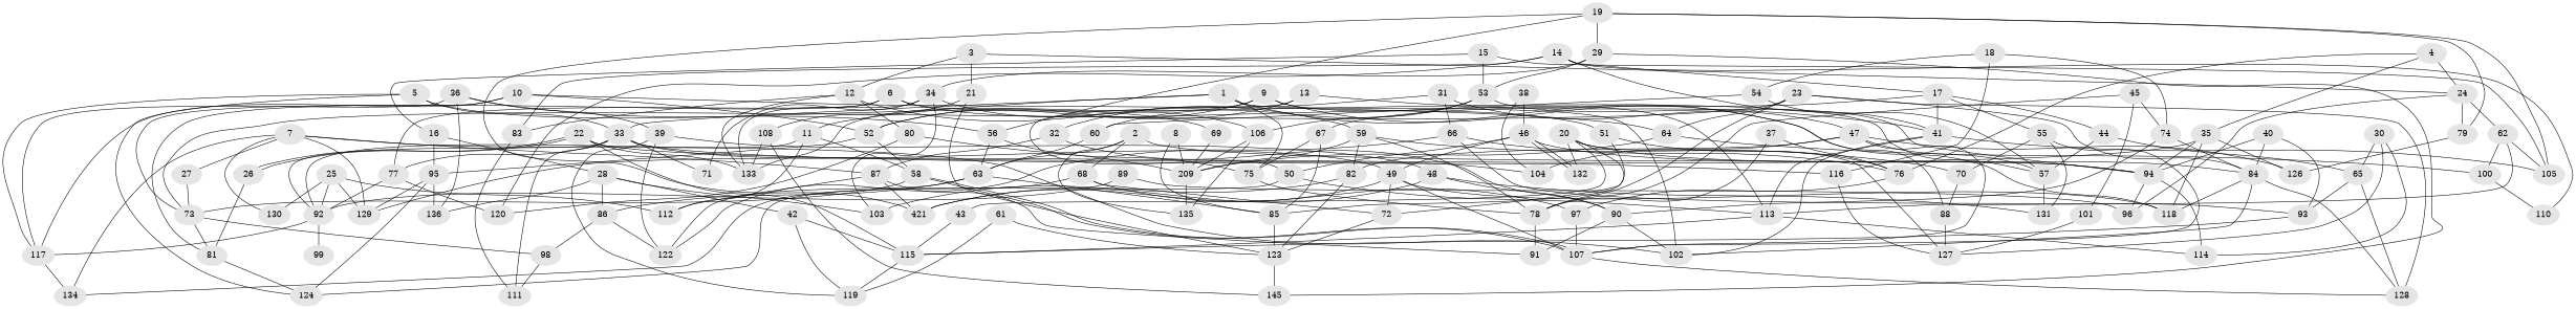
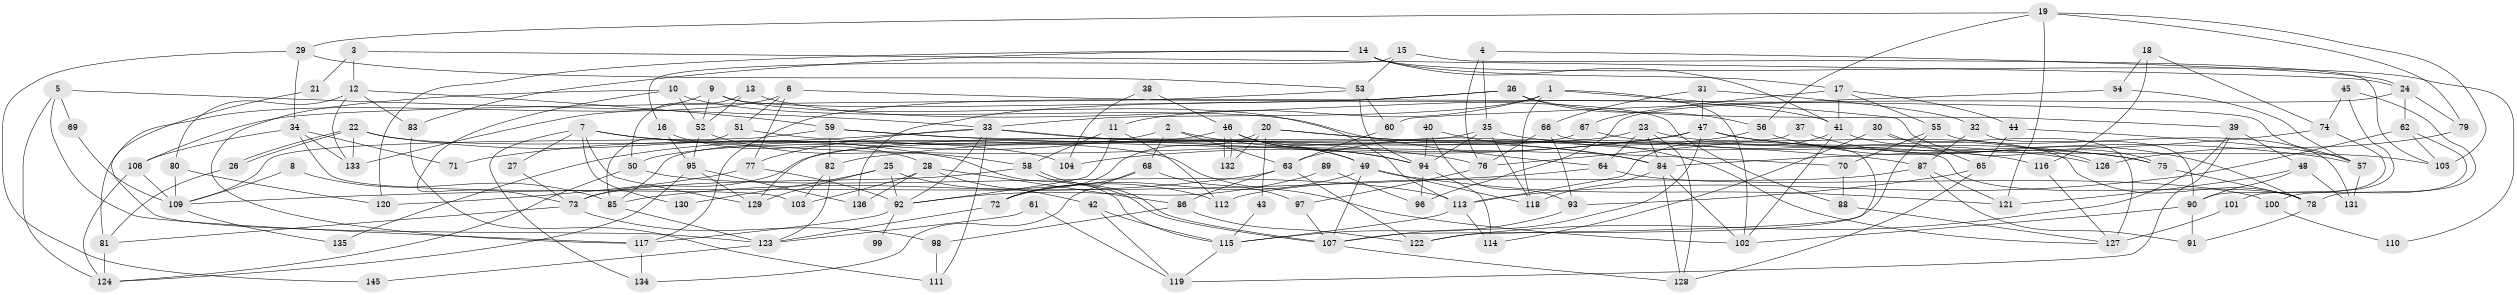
  graph {
    node [color=gray90 style=filled]
    1
    11
    33
    75
    102
    118
    58
    92
    112
    77
    116
    49
    71
    111
    78
    2
    63
    68
    94
    135
    85
    86
    122
    134
    72
    97
    96
    114
    3
    12
    21
    24
    133
    59
    80
    83
-   108
    123
    79
    62
    106
    124
-   109 [label=209]
+   109
    4
    35
    76
    129
    126
    5
    69
    117
    6
    51
    57
    81
    131
    120
    7
    27
    87
    130
    73
-   121 [label=421]
+   121
    91
    8
    9
    52
    88
    113
    95
    127
    115
    10
    64
    100
    98
    107
    99
    82
    70
    13
    41
    50
    105
    14
    17
    110
    44
    55
    67
    15
    16
    53
    28
    60
    42
    103
    136
    65
    18
    54
    74
    84
    90
    19
    29
    56
    34
    n109 [label=145]
    20
    43
    132
    128
    22
    26
    104
    119
    23
    25
    30
    93
    31
    32
    47
    66
    36
    39
    48
    37
    38
    46
    40
    45
    101
    61
    89
    1 -- 11
    1 -- 33
    1 -- 75
    1 -- 102
    1 -- 118
    11 -- 58
    11 -- 92
    11 -- 112
    33 -- 92
    33 -- 77
    33 -- 116
    33 -- 49
    33 -- 71
    33 -- 111
    75 -- 78
    58 -- 73
    58 -- 107
    58 -- 107
    92 -- 117
    92 -- 99
    77 -- 92
    77 -- 120
    116 -- 127
    49 -- 118
    49 -- 72
    49 -- 121
    49 -- 107
    78 -- 91
    2 -- 63
    2 -- 68
    2 -- 94
    2 -- 135
    63 -- 85
    63 -- 86
    63 -- 122
    68 -- 134
    68 -- 72
    68 -- 97
    94 -- 96
    94 -- 114
    85 -- 123
    86 -- 122
    86 -- 98
    72 -- 123
    97 -- 107
    3 -- 12
    3 -- 21
    3 -- 24
    12 -- 133
    12 -- 59
    12 -- 80
    12 -- 83
-   21 -- 108
    21 -- 123
    24 -- 96
    24 -- 79
    24 -- 62
    59 -- 78
    59 -- 109
    59 -- 82
    59 -- 70
    80 -- 109
    80 -- 120
    83 -- 111
-   108 -- 133
-   108 -- n109
    123 -- n109
    79 -- 126
    62 -- 113
    62 -- 100
    62 -- 105
-   106 -- 135
+   106 -- 124
    106 -- 109
    109 -- 135
    4 -- 24
    4 -- 35
    4 -- 76
    35 -- 118
    35 -- 94
    35 -- 129
    35 -- 126
    76 -- 97
    5 -- 33
    5 -- 124
    5 -- 69
    5 -- 117
    69 -- 109
    117 -- 134
    6 -- 77
    6 -- 51
    6 -- 57
    6 -- 81
    51 -- 85
    51 -- 76
    57 -- 131
    81 -- 124
    7 -- 102
    7 -- 134
    7 -- 129
    7 -- 27
    7 -- 87
    7 -- 130
    27 -- 73
    87 -- 112
    87 -- 121
    87 -- 91
    73 -- 81
    73 -- 98
    8 -- 85
    8 -- 109
    9 -- 133
    9 -- 52
    9 -- 88
    9 -- 113
    52 -- 58
    52 -- 95
    88 -- 127
    113 -- 114
    113 -- 115
    95 -- 124
    95 -- 129
    95 -- 136
    115 -- 119
    10 -- 117
    10 -- 73
    10 -- 52
    10 -- 64
    64 -- 109
    64 -- 100
    100 -- 110
    98 -- 111
    107 -- 128
    82 -- 123
    82 -- 103
    70 -- 88
    13 -- 52
    13 -- 41
    13 -- 50
    41 -- 102
    41 -- 113
    41 -- 105
    50 -- 124
    50 -- 113
    14 -- 83
    14 -- 120
    14 -- 41
    14 -- 17
    14 -- 110
    17 -- 41
    17 -- 44
    17 -- 55
    17 -- 67
    44 -- 57
    44 -- 65
    55 -- 131
    55 -- 107
    55 -- 70
    67 -- 75
    67 -- 85
    15 -- 105
    15 -- 16
    15 -- 53
    16 -- 95
    16 -- 28
    53 -- 94
    53 -- 106
    53 -- 60
    28 -- 86
    28 -- 42
    28 -- 103
    28 -- 136
    60 -- 63
    42 -- 115
    42 -- 119
    65 -- 128
    65 -- 93
    18 -- 116
    18 -- 54
    18 -- 74
    54 -- 57
    54 -- 60
    74 -- 84
    74 -- 90
    84 -- 102
    84 -- 118
    84 -- 128
    90 -- 102
    90 -- 91
    19 -- 79
    19 -- 121
    19 -- 105
    19 -- 29
    19 -- 56
    29 -- 53
    29 -- 34
    29 -- n109
    56 -- 75
    56 -- 63
    34 -- 71
    34 -- 133
    34 -- 106
    34 -- 103
    20 -- 72
    20 -- 127
    20 -- 84
    20 -- 43
    20 -- 132
    43 -- 115
    22 -- 133
    22 -- 115
    22 -- 26
    22 -- 26
    22 -- 104
    26 -- 81
    23 -- 78
    23 -- 73
    23 -- 64
    23 -- 84
    23 -- 128
    25 -- 92
    25 -- 112
    25 -- 129
    25 -- 130
    30 -- 114
    30 -- 127
    30 -- 65
    93 -- 115
    31 -- 32
    31 -- 47
    31 -- 66
    32 -- 87
    32 -- 90
    47 -- 126
    47 -- 57
    47 -- 107
    47 -- 82
    47 -- 104
    66 -- 122
    66 -- 76
    66 -- 93
    36 -- 117
    36 -- 136
    36 -- 56
    36 -- 39
    39 -- 122
    39 -- 119
    39 -- 48
    48 -- 131
    48 -- 121
    48 -- 90
    37 -- 78
    37 -- 76
    38 -- 104
    38 -- 46
    46 -- 49
    46 -- 94
    46 -- 50
    46 -- 132
    46 -- 132
    40 -- 94
    40 -- 84
    40 -- 93
    45 -- 78
    45 -- 74
    45 -- 101
    101 -- 127
    61 -- 123
    61 -- 119
    89 -- 92
    89 -- 96
  }
